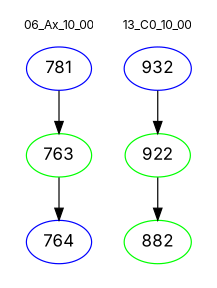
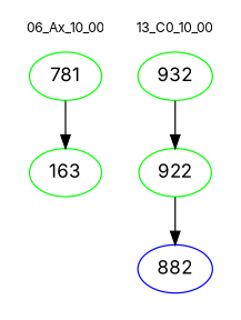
  digraph {
    fontname=Inter
    node [color=blue fontname=Inter]
    edge [color=black fontname=Inter]
-   n1 [color=green label=763]
-   n2 [label=764]
-   n3 [label=781]
+   n1 [color=green label=163]
+   n3 [color=green label=781]
    n4 [color=green label=922]
-   n5 [color=green label=882]
-   n6 [label=932]
+   n5 [label=882]
+   n6 [color=green label=932]
    subgraph cluster_1 {
      color=white
      fontsize=10
      label="06_Ax_10_00"
      n1
-     n2
      n3
    }
    subgraph cluster_2 {
      color=white
      fontsize=10
      label="13_C0_10_00"
      n4
      n5
      n6
    }
-   n1 -> n2
    n3 -> n1
    n4 -> n5
    n6 -> n4
  }
